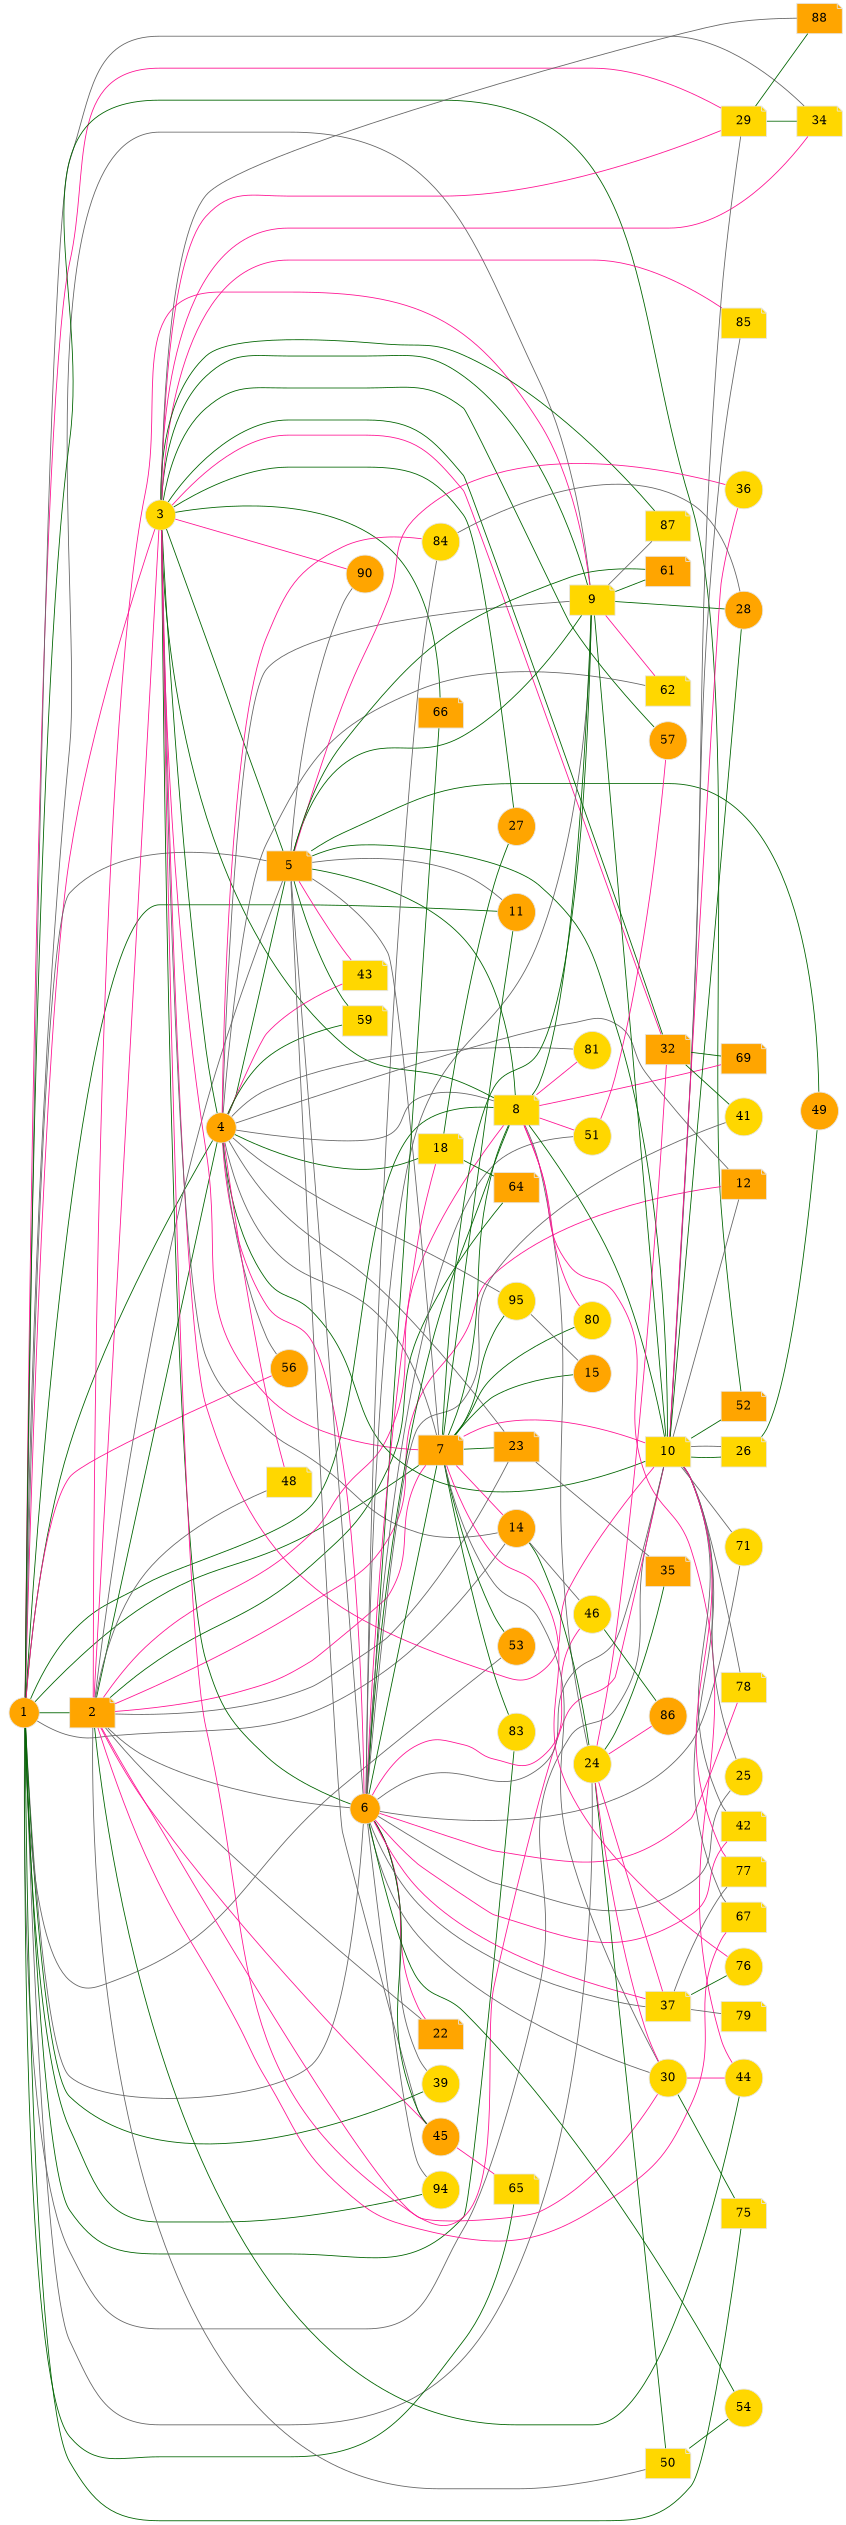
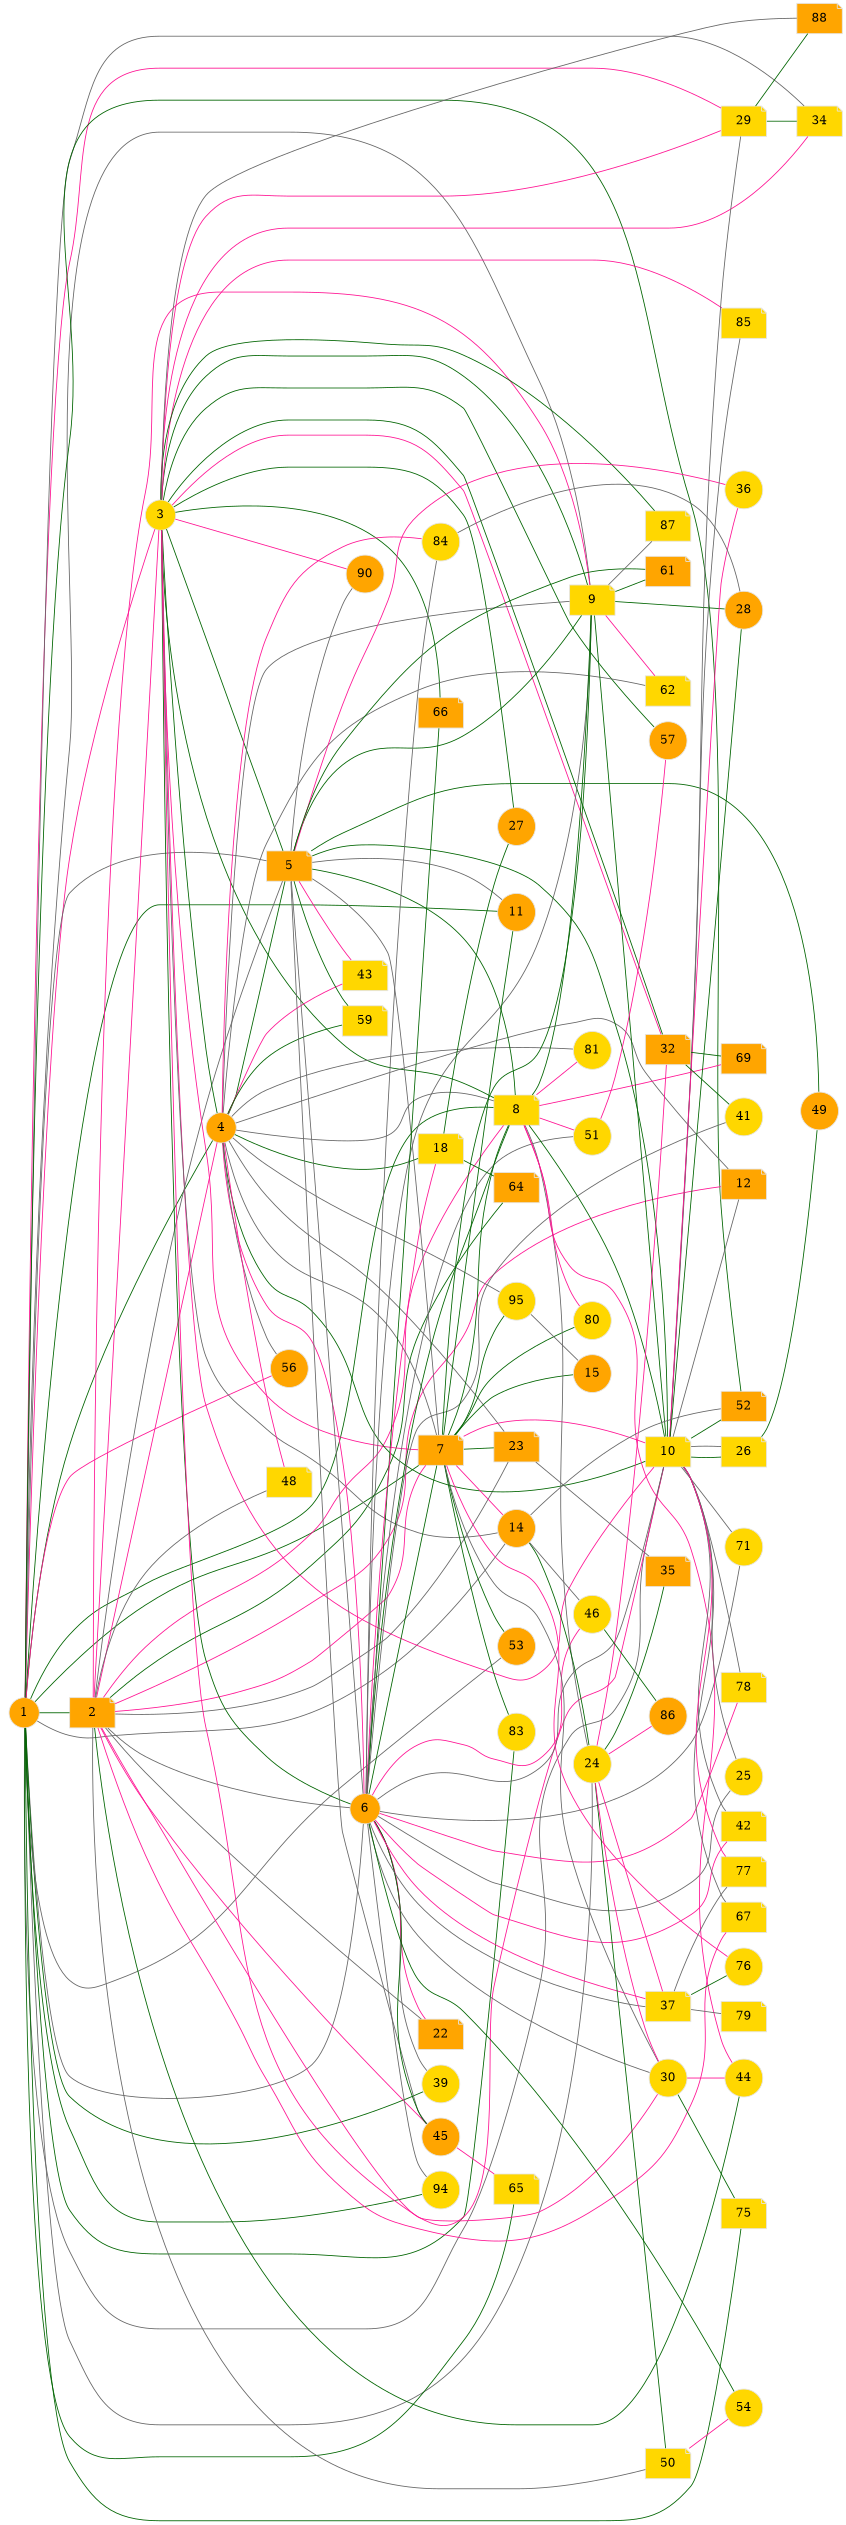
  graph {
    rankdir=LR
    node [color=gray90 fillcolor=gold shape=note style=filled]
    edge [color=darkgreen]
    1 [fillcolor=orange shape=circle super="+16"]
    2 [fillcolor=orange super="+68"]
    3 [shape=circle super="+70"]
    4 [fillcolor=orange shape=circle super="+19"]
    5 [fillcolor=orange super="+20"]
    6 [fillcolor=orange shape=circle super="+17"]
    7 [fillcolor=orange super="+31"]
    8 [super="+40"]
    9 [super="+82"]
    10 [super="+13"]
    11 [fillcolor=orange shape=circle super="+38"]
    14 [fillcolor=orange shape=circle super="+21"]
    24 [shape=circle super="+33"]
    29 [super="+73"]
    34 [super="+60"]
    39 [shape=circle]
    52 [fillcolor=orange super="+96"]
    53 [fillcolor=orange shape=circle]
    56 [fillcolor=orange shape=circle]
    65
    75
    83 [shape=circle]
    94 [shape=circle]
    12 [fillcolor=orange]
    22 [fillcolor=orange]
    23 [fillcolor=orange super="+93"]
    44 [shape=circle super="+89"]
    45 [fillcolor=orange shape=circle super="+58"]
    48
    50
    64 [fillcolor=orange]
    67
    27 [fillcolor=orange shape=circle]
    30 [shape=circle super="+92"]
    32 [fillcolor=orange super="+72"]
    57 [fillcolor=orange shape=circle]
    66 [fillcolor=orange]
    85
    87
    88 [fillcolor=orange]
    90 [fillcolor=orange shape=circle]
    18
    43
    59
    62 [super="+74"]
    81 [shape=circle]
    84 [shape=circle]
    95 [shape=circle]
    36 [shape=circle]
    49 [fillcolor=orange shape=circle]
    61 [fillcolor=orange]
    25 [shape=circle super="+63"]
    37 [super="+55"]
    41 [shape=circle]
    42
    46 [shape=circle]
    51 [shape=circle]
    54 [shape=circle]
    71 [shape=circle]
    78
    15 [fillcolor=orange shape=circle]
    76 [shape=circle]
    80 [shape=circle]
    69 [fillcolor=orange]
    28 [fillcolor=orange shape=circle super="+91"]
    26
    77
    35 [fillcolor=orange]
    86 [fillcolor=orange shape=circle]
    79
    1 -- 2 [weight=2]
    1 -- 3 [color=deeppink]
    1 -- 4
    1 -- 5 [color=gray40]
    1 -- 6 [color=gray40 weight=2]
    1 -- 7
    1 -- 8
    1 -- 9 [color=gray40]
    1 -- 10 [color=gray40]
    1 -- 11
    1 -- 14 [color=gray40]
    1 -- 24 [color=gray40]
    1 -- 29 [color=deeppink]
    1 -- 34 [color=gray40]
    1 -- 39
    1 -- 52
    1 -- 53 [color=gray40]
    1 -- 56 [color=deeppink]
    1 -- 65
    1 -- 75
    1 -- 83
    1 -- 94
    2 -- 3 [color=deeppink]
-   2 -- 4
+   2 -- 4 [color=deeppink]
    2 -- 5 [color=gray40]
    2 -- 6 [color=gray40]
    2 -- 7 [color=deeppink weight=2]
    2 -- 8 [color=deeppink]
    2 -- 9 [color=deeppink weight=2]
    2 -- 10 [color=deeppink]
    2 -- 12 [color=deeppink]
    2 -- 22 [color=gray40]
    2 -- 23 [color=gray40]
    2 -- 44
    2 -- 45 [color=deeppink]
    2 -- 48 [color=gray40]
    2 -- 50 [color=gray40]
    2 -- 64
    2 -- 67 [color=deeppink]
    3 -- 4
    3 -- 5
    3 -- 6
    3 -- 7 [color=deeppink]
    3 -- 8
    3 -- 9
    3 -- 10 [color=deeppink]
    3 -- 14 [color=gray40]
    3 -- 29 [color=deeppink]
    3 -- 34 [color=deeppink]
    3 -- 27
    3 -- 30 [color=deeppink]
    3 -- 32 [color=deeppink]
    3 -- 32
    3 -- 57
    3 -- 66
    3 -- 85 [color=deeppink]
    3 -- 87
    3 -- 88 [color=gray40]
    3 -- 90 [color=deeppink]
    4 -- 5
    4 -- 6 [color=deeppink]
    4 -- 7 [color=gray40]
    4 -- 8 [color=gray40]
    4 -- 9 [color=gray40 weight=2]
    4 -- 10
    4 -- 56 [color=gray40]
    4 -- 12 [color=gray40]
    4 -- 23 [color=gray40]
    4 -- 48 [color=deeppink]
    4 -- 18
    4 -- 43 [color=deeppink]
    4 -- 59
    4 -- 62 [color=gray40 weight=2]
    4 -- 81 [color=gray40]
    4 -- 84 [color=deeppink]
    4 -- 95 [color=gray40]
    5 -- 6 [color=gray40 weight=2]
    5 -- 7 [color=gray40]
    5 -- 8
    5 -- 9
    5 -- 10
    5 -- 11 [color=gray40]
    5 -- 45 [color=gray40]
    5 -- 90 [color=gray40]
    5 -- 43 [color=deeppink]
    5 -- 59
    5 -- 36 [color=deeppink]
    5 -- 49
    5 -- 61
    6 -- 7
    6 -- 8 [weight=2]
    6 -- 9 [color=gray40]
    6 -- 10 [color=gray40]
    6 -- 39 [color=gray40]
    6 -- 94 [color=gray40]
    6 -- 22 [color=deeppink]
    6 -- 45
    6 -- 30 [color=gray40]
    6 -- 66
    6 -- 18 [color=deeppink]
    6 -- 84 [color=gray40]
    6 -- 25 [color=gray40 weight=2]
    6 -- 37 [color=gray40]
    6 -- 37 [color=deeppink]
    6 -- 41 [color=gray40]
    6 -- 42 [color=deeppink]
    6 -- 46 [color=deeppink]
    6 -- 51 [color=gray40]
    6 -- 54
    6 -- 71 [color=gray40]
    6 -- 78 [color=deeppink]
    7 -- 8
    7 -- 9
    7 -- 10 [color=deeppink]
    7 -- 11
    7 -- 14 [color=deeppink]
    7 -- 53
    7 -- 83
    7 -- 23
    7 -- 30 [color=gray40]
    7 -- 95
    7 -- 15
    7 -- 76 [color=deeppink]
    7 -- 80
    8 -- 9
    8 -- 10 [weight=2]
    8 -- 24 [color=gray40]
    8 -- 44 [color=deeppink]
    8 -- 81 [color=deeppink]
    8 -- 51 [color=deeppink]
    8 -- 80 [color=deeppink]
    8 -- 69 [color=deeppink]
    9 -- 10
    9 -- 87 [color=gray40]
    9 -- 62 [color=deeppink]
    9 -- 61
    9 -- 28
    10 -- 29 [color=gray40]
    10 -- 52
    10 -- 12 [color=gray40]
    10 -- 67 [color=gray40]
    10 -- 85 [color=gray40]
    10 -- 36 [color=deeppink]
    10 -- 25 [color=gray40]
    10 -- 42 [color=gray40]
    10 -- 71 [color=gray40]
    10 -- 78 [color=gray40]
    10 -- 28
    10 -- 26
    10 -- 26 [color=gray40]
    10 -- 77 [color=deeppink]
    14 -- 24
+   14 -- 52 [color=gray40]
    14 -- 46 [color=gray40]
    24 -- 50
    24 -- 30 [color=deeppink]
    24 -- 32 [color=deeppink]
    24 -- 37 [color=deeppink]
    24 -- 35
    24 -- 86 [color=deeppink]
    29 -- 34
    29 -- 88
    23 -- 35 [color=gray40]
    45 -- 65 [color=deeppink]
-   50 -- 54
+   50 -- 54 [color=deeppink]
    30 -- 75
    30 -- 44 [color=deeppink]
    32 -- 41
    32 -- 69
    18 -- 64
    18 -- 27
    84 -- 28 [color=gray40]
    95 -- 15 [color=gray40]
    37 -- 76
    37 -- 77 [color=gray40]
    37 -- 79 [color=gray40 weight=2]
    46 -- 86
    51 -- 57 [color=deeppink]
    26 -- 49
  }
